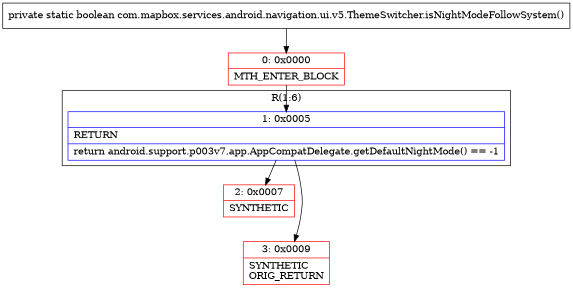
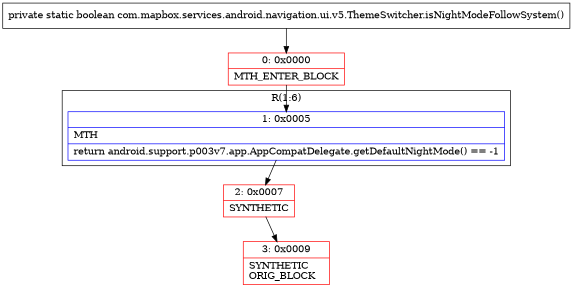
  digraph {
    node [color=red shape=record]
-   n1 [color=blue label="{1\:\ 0x0005|RETURN\l|return android.support.p003v7.app.AppCompatDelegate.getDefaultNightMode() == \-1\l}"]
+   n1 [color=blue label="{1\:\ 0x0005|MTH\l|return android.support.p003v7.app.AppCompatDelegate.getDefaultNightMode() == \-1\l}"]
    n2 [label="{2\:\ 0x0007|SYNTHETIC\l}"]
-   n3 [label="{3\:\ 0x0009|SYNTHETIC\lORIG_RETURN\l}"]
+   n3 [label="{3\:\ 0x0009|SYNTHETIC\lORIG_BLOCK\l}"]
    n4 [label="{0\:\ 0x0000|MTH_ENTER_BLOCK\l}"]
    n5 [label="{private static boolean com.mapbox.services.android.navigation.ui.v5.ThemeSwitcher.isNightModeFollowSystem() }" color=""]
    subgraph cluster_1 {
      label="R(1:6)"
      n1
    }
    n1 -> n2
-   n1 -> n3
+   n2 -> n3
    n4 -> n1
    n5 -> n4
  }
